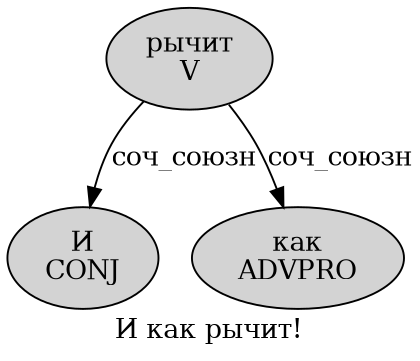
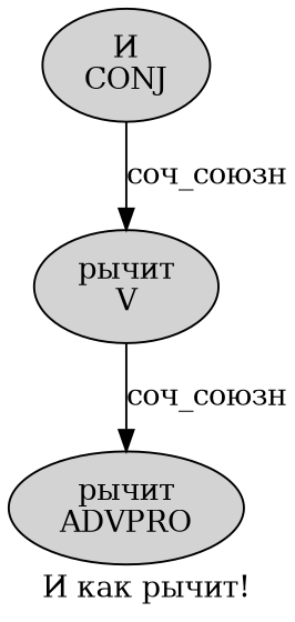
  digraph {
    label="И как рычит!"
    node [fillcolor=lightgray penwidth=1 shape=ellipse style=filled]
    n1 [label="И\nCONJ"]
    n2 [label="рычит\nV"]
-   n3 [label="как\nADVPRO"]
-   n2 -> n1 [label="соч_союзн"]
+   n3 [label="рычит\nADVPRO"]
+   n1 -> n2 [label="соч_союзн"]
    n2 -> n3 [label="соч_союзн"]
  }
